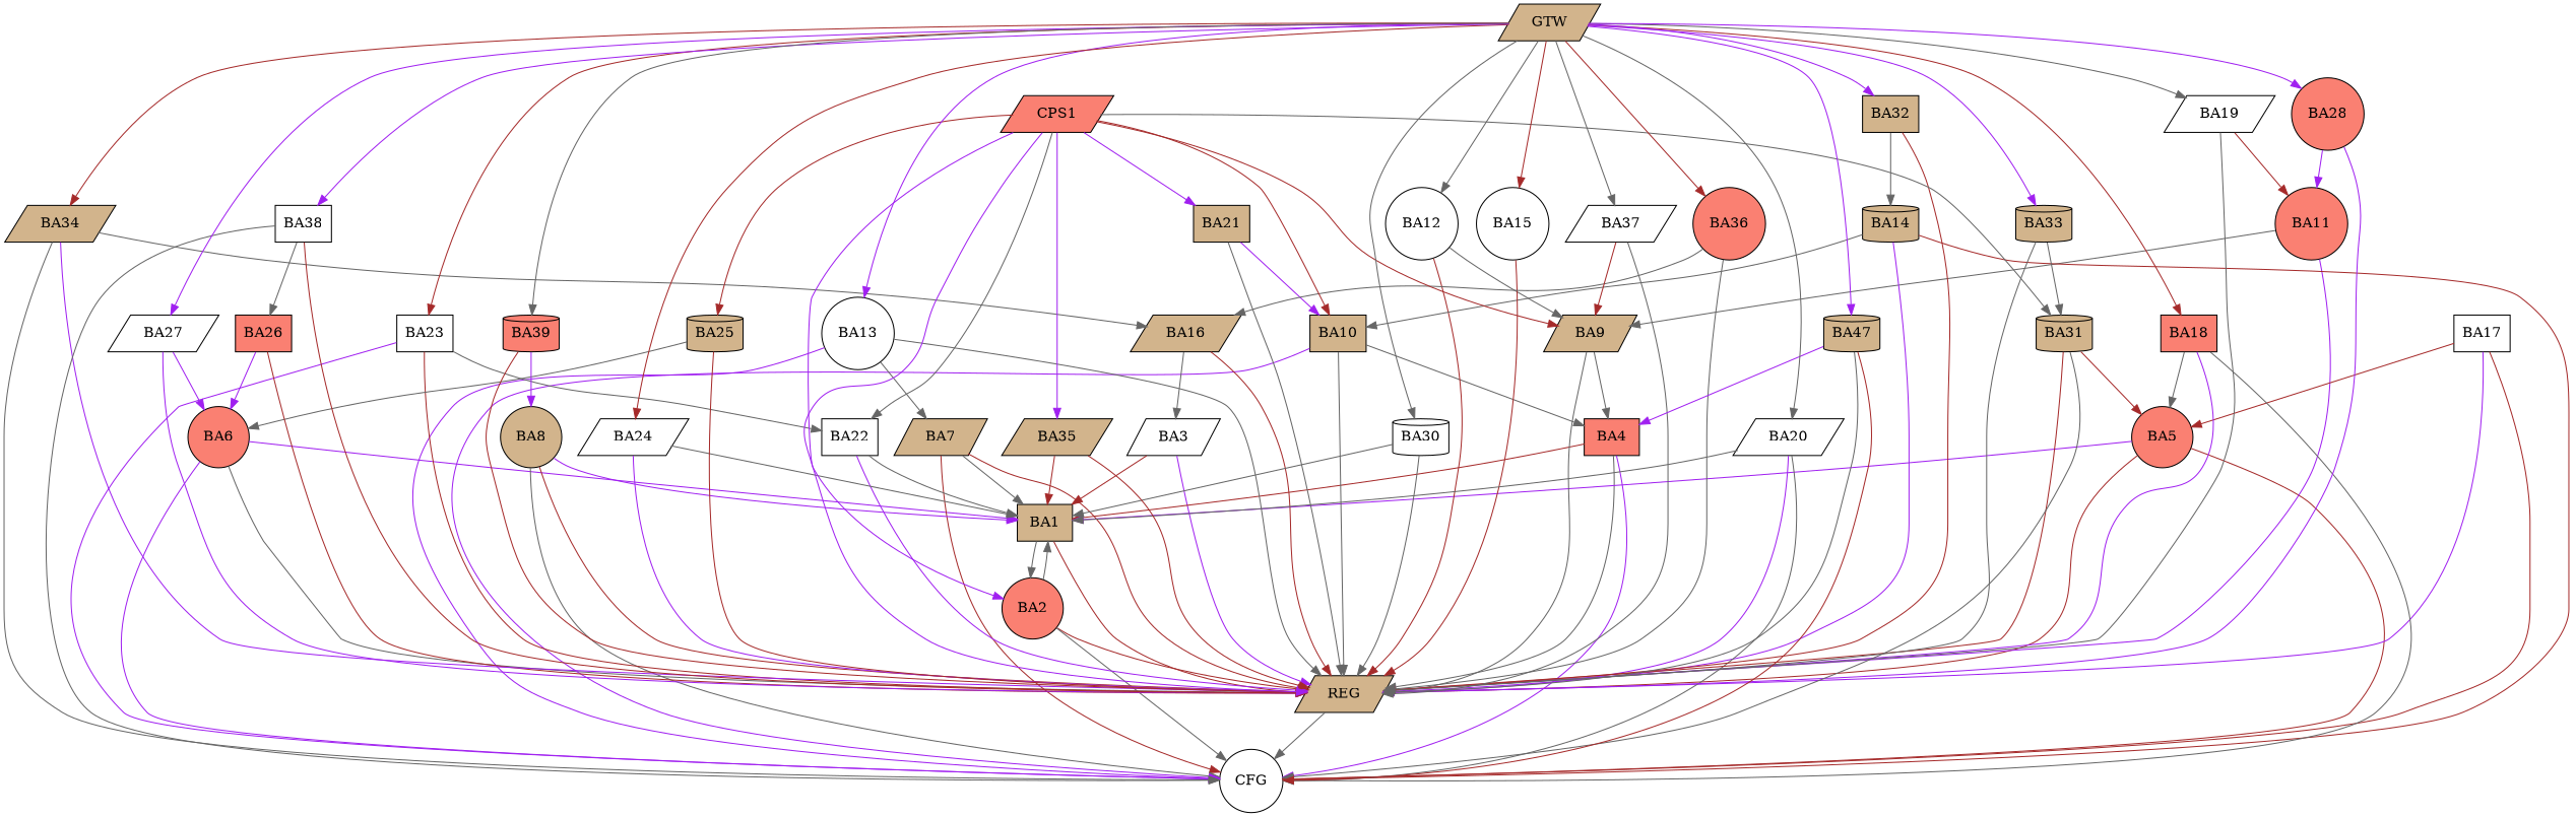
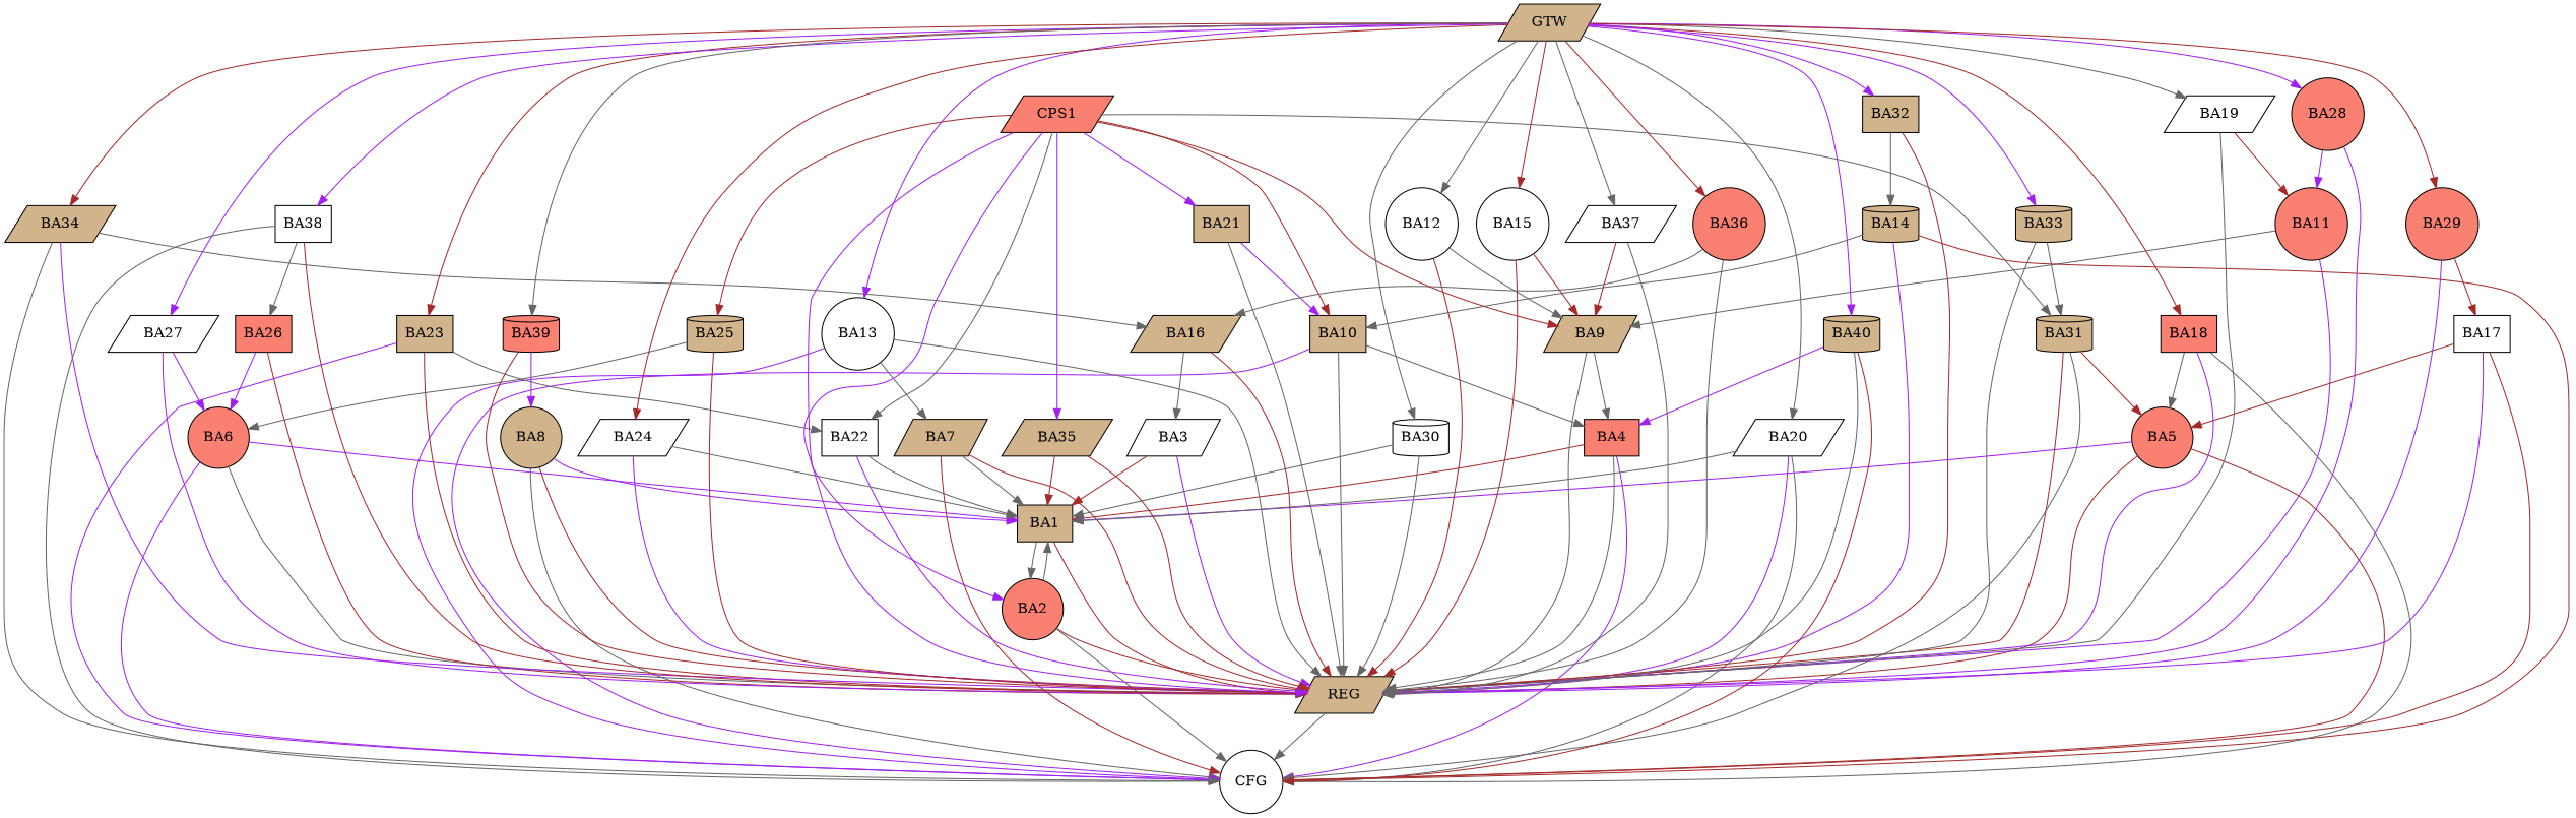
  strict digraph {
    node [fillcolor=tan shape=parallelogram style=filled]
    edge [color=gray40]
    n1 [label=BA1 shape=box]
    n2 [fillcolor=salmon label=BA2 shape=circle]
    n3 [label=REG]
    n4 [fillcolor=white label=CFG shape=circle]
    n5 [fillcolor=white label=BA3]
    n6 [fillcolor=salmon label=BA4 shape=box]
    n7 [fillcolor=salmon label=BA5 shape=circle]
    n8 [fillcolor=salmon label=BA6 shape=circle]
    n9 [label=BA7]
    n10 [label=BA8 shape=circle]
    n11 [label=BA9]
    n12 [label=BA10 shape=box]
    n13 [fillcolor=salmon label=BA11 shape=circle]
    n14 [fillcolor=white label=BA12 shape=circle]
    n15 [fillcolor=white label=BA13 shape=circle]
    n16 [label=BA14 shape=cylinder]
    n17 [fillcolor=white label=BA15 shape=circle]
    n18 [label=BA16]
    n19 [fillcolor=white label=BA17 shape=box]
    n20 [fillcolor=salmon label=BA18 shape=box]
    n21 [fillcolor=white label=BA19]
    n22 [fillcolor=white label=BA20]
    n23 [label=BA21 shape=box]
    n24 [fillcolor=white label=BA22 shape=box]
-   n25 [fillcolor=white label=BA23 shape=box]
+   n25 [label=BA23 shape=box]
    n26 [fillcolor=white label=BA24]
    n27 [label=BA25 shape=cylinder]
    n28 [fillcolor=salmon label=BA26 shape=box]
    n29 [fillcolor=white label=BA27]
    n30 [fillcolor=salmon label=BA28 shape=circle]
+   n31 [fillcolor=salmon label=BA29 shape=circle]
    n32 [fillcolor=white label=BA30 shape=cylinder]
    n33 [label=BA31 shape=cylinder]
    n34 [label=BA32 shape=box]
    n35 [label=BA33 shape=cylinder]
    n36 [label=BA34]
    n37 [label=BA35]
    n38 [fillcolor=salmon label=BA36 shape=circle]
    n39 [fillcolor=white label=BA37]
    n40 [fillcolor=white label=BA38 shape=box]
    n41 [fillcolor=salmon label=BA39 shape=cylinder]
-   n42 [label=BA47 shape=cylinder]
+   n42 [label=BA40 shape=cylinder]
    n43 [fillcolor=salmon label=CPS1]
    n44 [label=GTW]
    n1 -> n2
    n1 -> n3 [color=brown]
    n2 -> n1
    n2 -> n3 [color=brown]
    n2 -> n4
    n3 -> n4
    n5 -> n1 [color=brown]
    n5 -> n3 [color=purple]
    n6 -> n1 [color=brown]
    n6 -> n3
    n6 -> n4 [color=purple]
    n7 -> n1 [color=purple]
    n7 -> n3 [color=brown]
    n7 -> n4 [color=brown]
    n8 -> n1 [color=purple]
    n8 -> n3
    n8 -> n4 [color=purple]
    n9 -> n1
    n9 -> n3 [color=brown]
    n9 -> n4 [color=brown]
    n10 -> n1 [color=purple]
    n10 -> n3 [color=brown]
    n10 -> n4
    n11 -> n3
    n11 -> n6
    n12 -> n3
    n12 -> n4 [color=purple]
    n12 -> n6
    n13 -> n3 [color=purple]
    n13 -> n11
    n14 -> n3 [color=brown]
    n14 -> n11
    n15 -> n3
    n15 -> n4 [color=purple]
    n15 -> n9
    n16 -> n3 [color=purple]
    n16 -> n4 [color=brown]
    n16 -> n12
    n17 -> n3 [color=brown]
+   n17 -> n11 [color=brown]
    n18 -> n3 [color=brown]
    n18 -> n5
    n19 -> n3 [color=purple]
    n19 -> n4 [color=brown]
    n19 -> n7 [color=brown]
    n20 -> n3 [color=purple]
    n20 -> n4
    n20 -> n7
    n21 -> n3
    n21 -> n13 [color=brown]
    n22 -> n1
    n22 -> n3 [color=purple]
    n22 -> n4
    n23 -> n3
    n23 -> n12 [color=purple]
    n24 -> n1
    n24 -> n3 [color=purple]
    n25 -> n3 [color=brown]
    n25 -> n4 [color=purple]
    n25 -> n24
    n26 -> n1
    n26 -> n3 [color=purple]
    n27 -> n3 [color=brown]
    n27 -> n8
    n28 -> n3 [color=brown]
    n28 -> n8 [color=purple]
    n29 -> n3 [color=purple]
    n29 -> n8 [color=purple]
    n30 -> n3 [color=purple]
    n30 -> n13 [color=purple]
+   n31 -> n3 [color=purple]
+   n31 -> n19 [color=brown]
    n32 -> n1
    n32 -> n3
    n33 -> n3 [color=brown]
    n33 -> n4
    n33 -> n7 [color=brown]
    n34 -> n3 [color=brown]
    n34 -> n16
    n35 -> n3
    n35 -> n33
    n36 -> n3 [color=purple]
    n36 -> n4
    n36 -> n18
    n37 -> n1 [color=brown]
    n37 -> n3 [color=brown]
    n38 -> n3
    n38 -> n18
    n39 -> n3
    n39 -> n11 [color=brown]
    n40 -> n3 [color=brown]
    n40 -> n4
    n40 -> n28
    n41 -> n3 [color=brown]
    n41 -> n10 [color=purple]
    n42 -> n3
    n42 -> n4 [color=brown]
    n42 -> n6 [color=purple]
    n43 -> n2 [color=purple]
    n43 -> n3 [color=purple]
    n43 -> n11 [color=brown]
    n43 -> n12 [color=brown]
    n43 -> n23 [color=purple]
    n43 -> n24
    n43 -> n27 [color=brown]
    n43 -> n33
    n43 -> n37 [color=purple]
    n44 -> n14
    n44 -> n15 [color=purple]
    n44 -> n17 [color=brown]
    n44 -> n20 [color=brown]
    n44 -> n21
    n44 -> n22
    n44 -> n25 [color=brown]
    n44 -> n26 [color=brown]
    n44 -> n29 [color=purple]
    n44 -> n30 [color=purple]
+   n44 -> n31 [color=brown]
    n44 -> n32
    n44 -> n34 [color=purple]
    n44 -> n35 [color=purple]
    n44 -> n36 [color=brown]
    n44 -> n38 [color=brown]
    n44 -> n39
    n44 -> n40 [color=purple]
    n44 -> n41
    n44 -> n42 [color=purple]
  }
